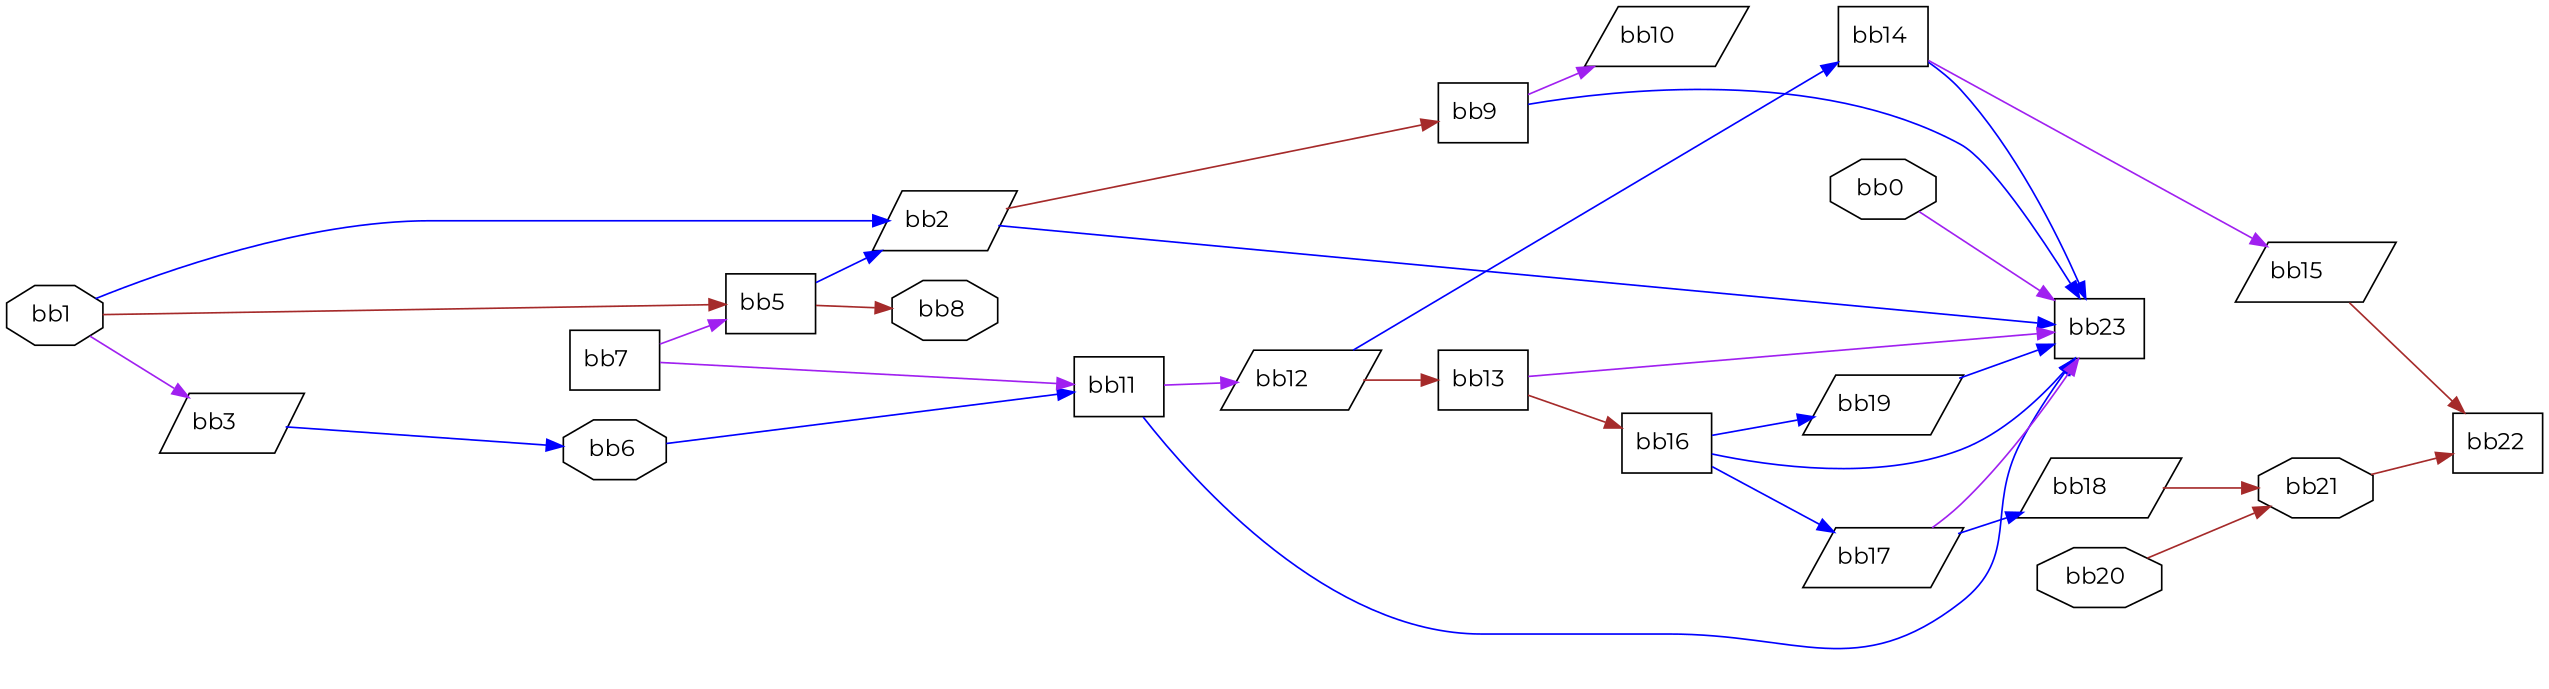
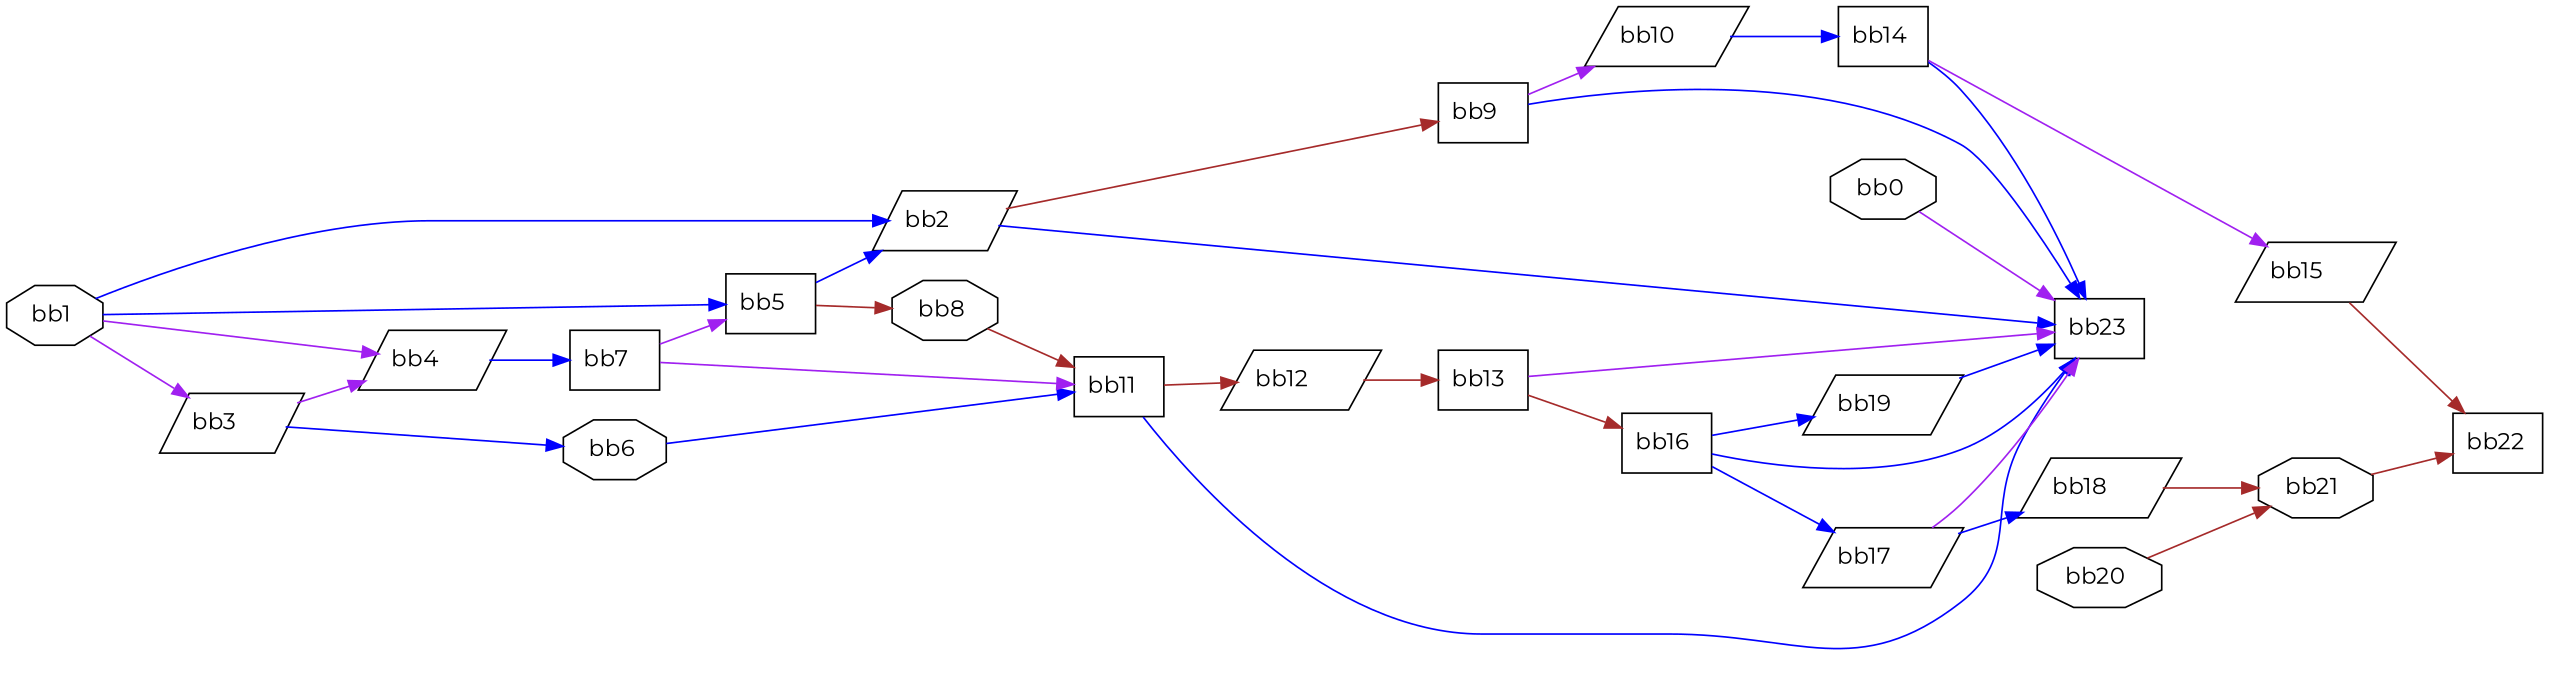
  digraph {
    fontname=Montserrat
    rankdir=LR
    node [fontname=Montserrat shape=box]
    edge [color=blue fontname=Montserrat]
    n1 [label="bb0\l" shape=octagon]
    n2 [label="bb23\l"]
    n3 [label="bb1\l" shape=octagon]
    n4 [label="bb2\l" shape=parallelogram]
    n5 [label="bb3\l" shape=parallelogram]
+   n6 [label="bb4\l" shape=parallelogram]
    n7 [label="bb5\l"]
    n8 [label="bb9\l"]
    n9 [label="bb6\l" shape=octagon]
    n10 [label="bb7\l"]
    n11 [label="bb8\l" shape=octagon]
    n12 [label="bb10\l" shape=parallelogram]
    n13 [label="bb11\l"]
    n14 [label="bb12\l" shape=parallelogram]
    n15 [label="bb13\l"]
    n16 [label="bb14\l"]
    n17 [label="bb16\l"]
    n18 [label="bb15\l" shape=parallelogram]
    n19 [label="bb17\l" shape=parallelogram]
    n20 [label="bb19\l" shape=parallelogram]
    n21 [label="bb22\l"]
    n22 [label="bb18\l" shape=parallelogram]
    n23 [label="bb21\l" shape=octagon]
    n24 [label="bb20\l" shape=octagon]
    n1 -> n2 [color=purple]
    n3 -> n4
    n3 -> n5 [color=purple]
-   n3 -> n7 [color=brown]
+   n3 -> n6 [color=purple]
+   n3 -> n7
    n4 -> n2
    n4 -> n8 [color=brown]
+   n5 -> n6 [color=purple]
    n5 -> n9
+   n6 -> n10
    n7 -> n4
    n7 -> n11 [color=brown]
    n8 -> n2
    n8 -> n12 [color=purple]
    n9 -> n13
    n10 -> n7 [color=purple]
    n10 -> n13 [color=purple]
+   n11 -> n13 [color=brown]
    n13 -> n2
-   n13 -> n14 [color=purple]
+   n13 -> n14 [color=brown]
    n14 -> n15 [color=brown]
-   n14 -> n16
+   n12 -> n16
    n15 -> n2 [color=purple]
    n15 -> n17 [color=brown]
    n16 -> n2
    n16 -> n18 [color=purple]
    n17 -> n2
    n17 -> n19
    n17 -> n20
    n18 -> n21 [color=brown]
    n19 -> n2 [color=purple]
    n19 -> n22
    n20 -> n2
    n22 -> n23 [color=brown]
    n23 -> n21 [color=brown]
    n24 -> n23 [color=brown]
  }
